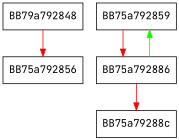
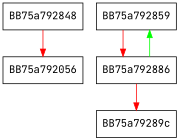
  digraph {
    fontname="JetBrains Mono"
    splines=ortho
    node [fontname="JetBrains Mono" shape=box]
    edge [color=red fontname="JetBrains Mono"]
-   BB75a792848 [label=BB79a792848]
-   BB75a792856
+   BB75a792848
+   BB75a792856 [label=BB75a792056]
    BB75a792859
    BB75a792886
-   BB75a79288c
+   BB75a79288c [label=BB75a79289c]
    BB75a792848 -> BB75a792856
    BB75a792859 -> BB75a792886
    BB75a792886 -> BB75a792859 [color=green]
    BB75a792886 -> BB75a79288c
  }
